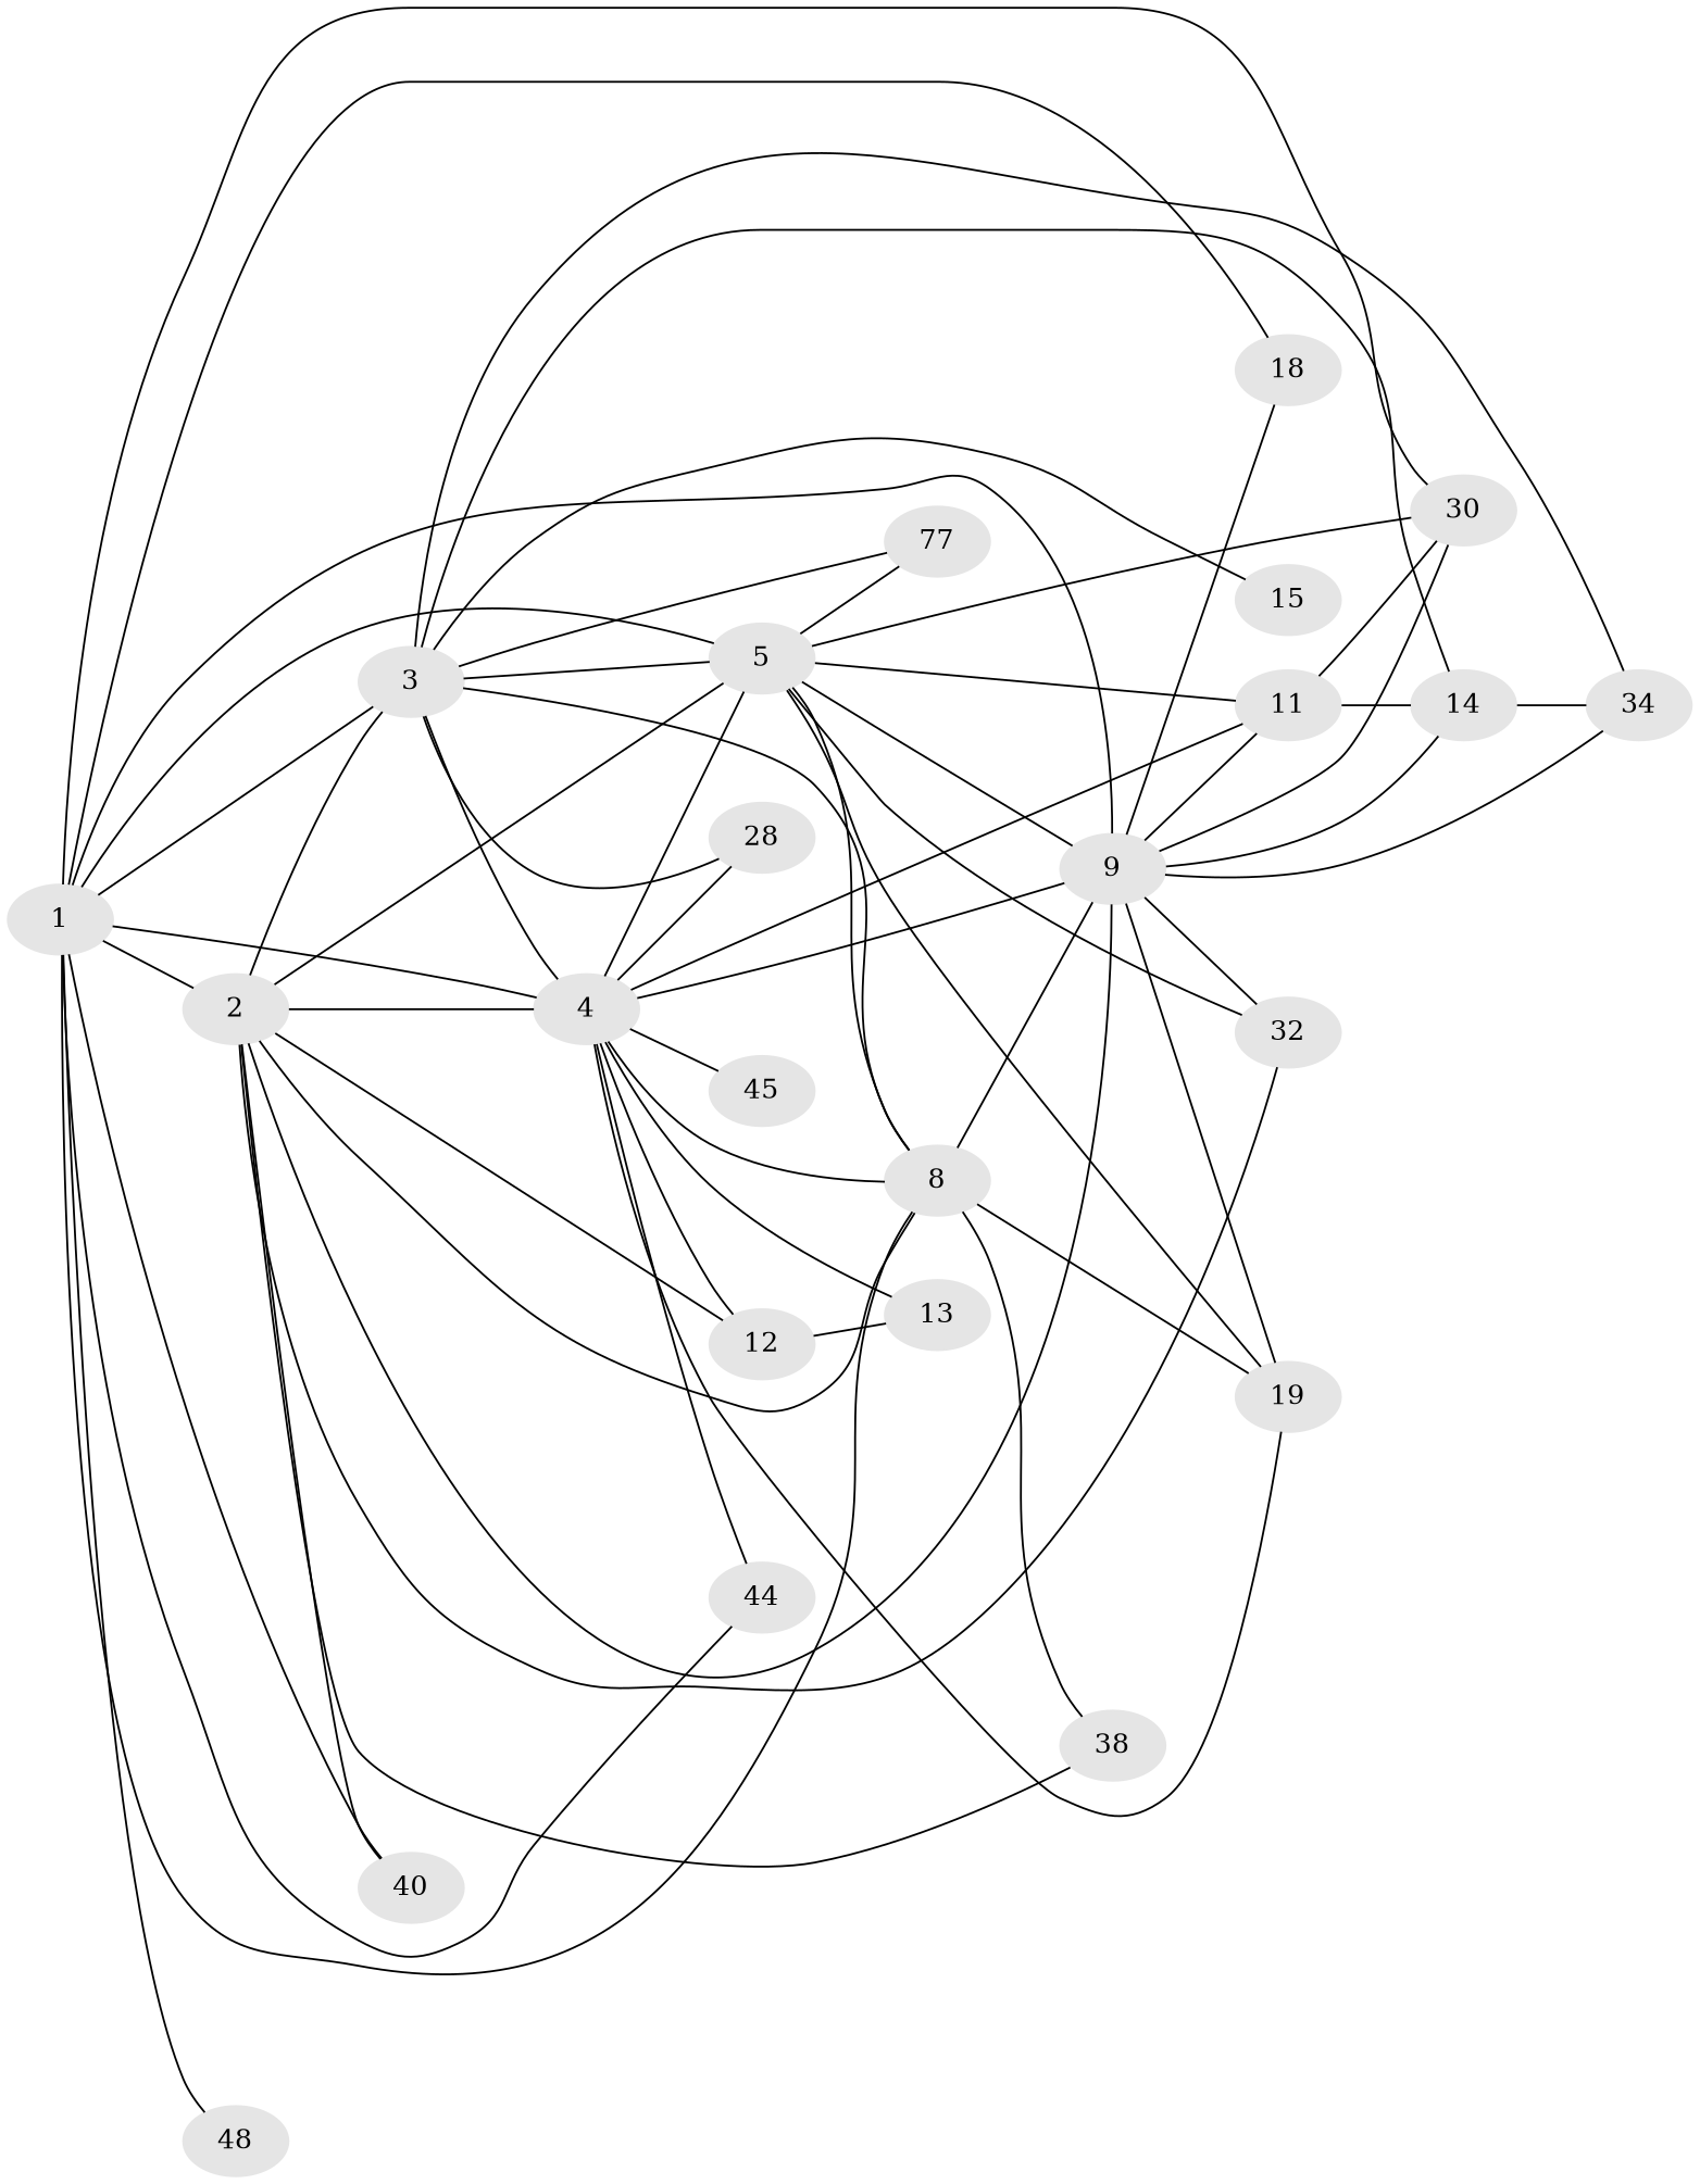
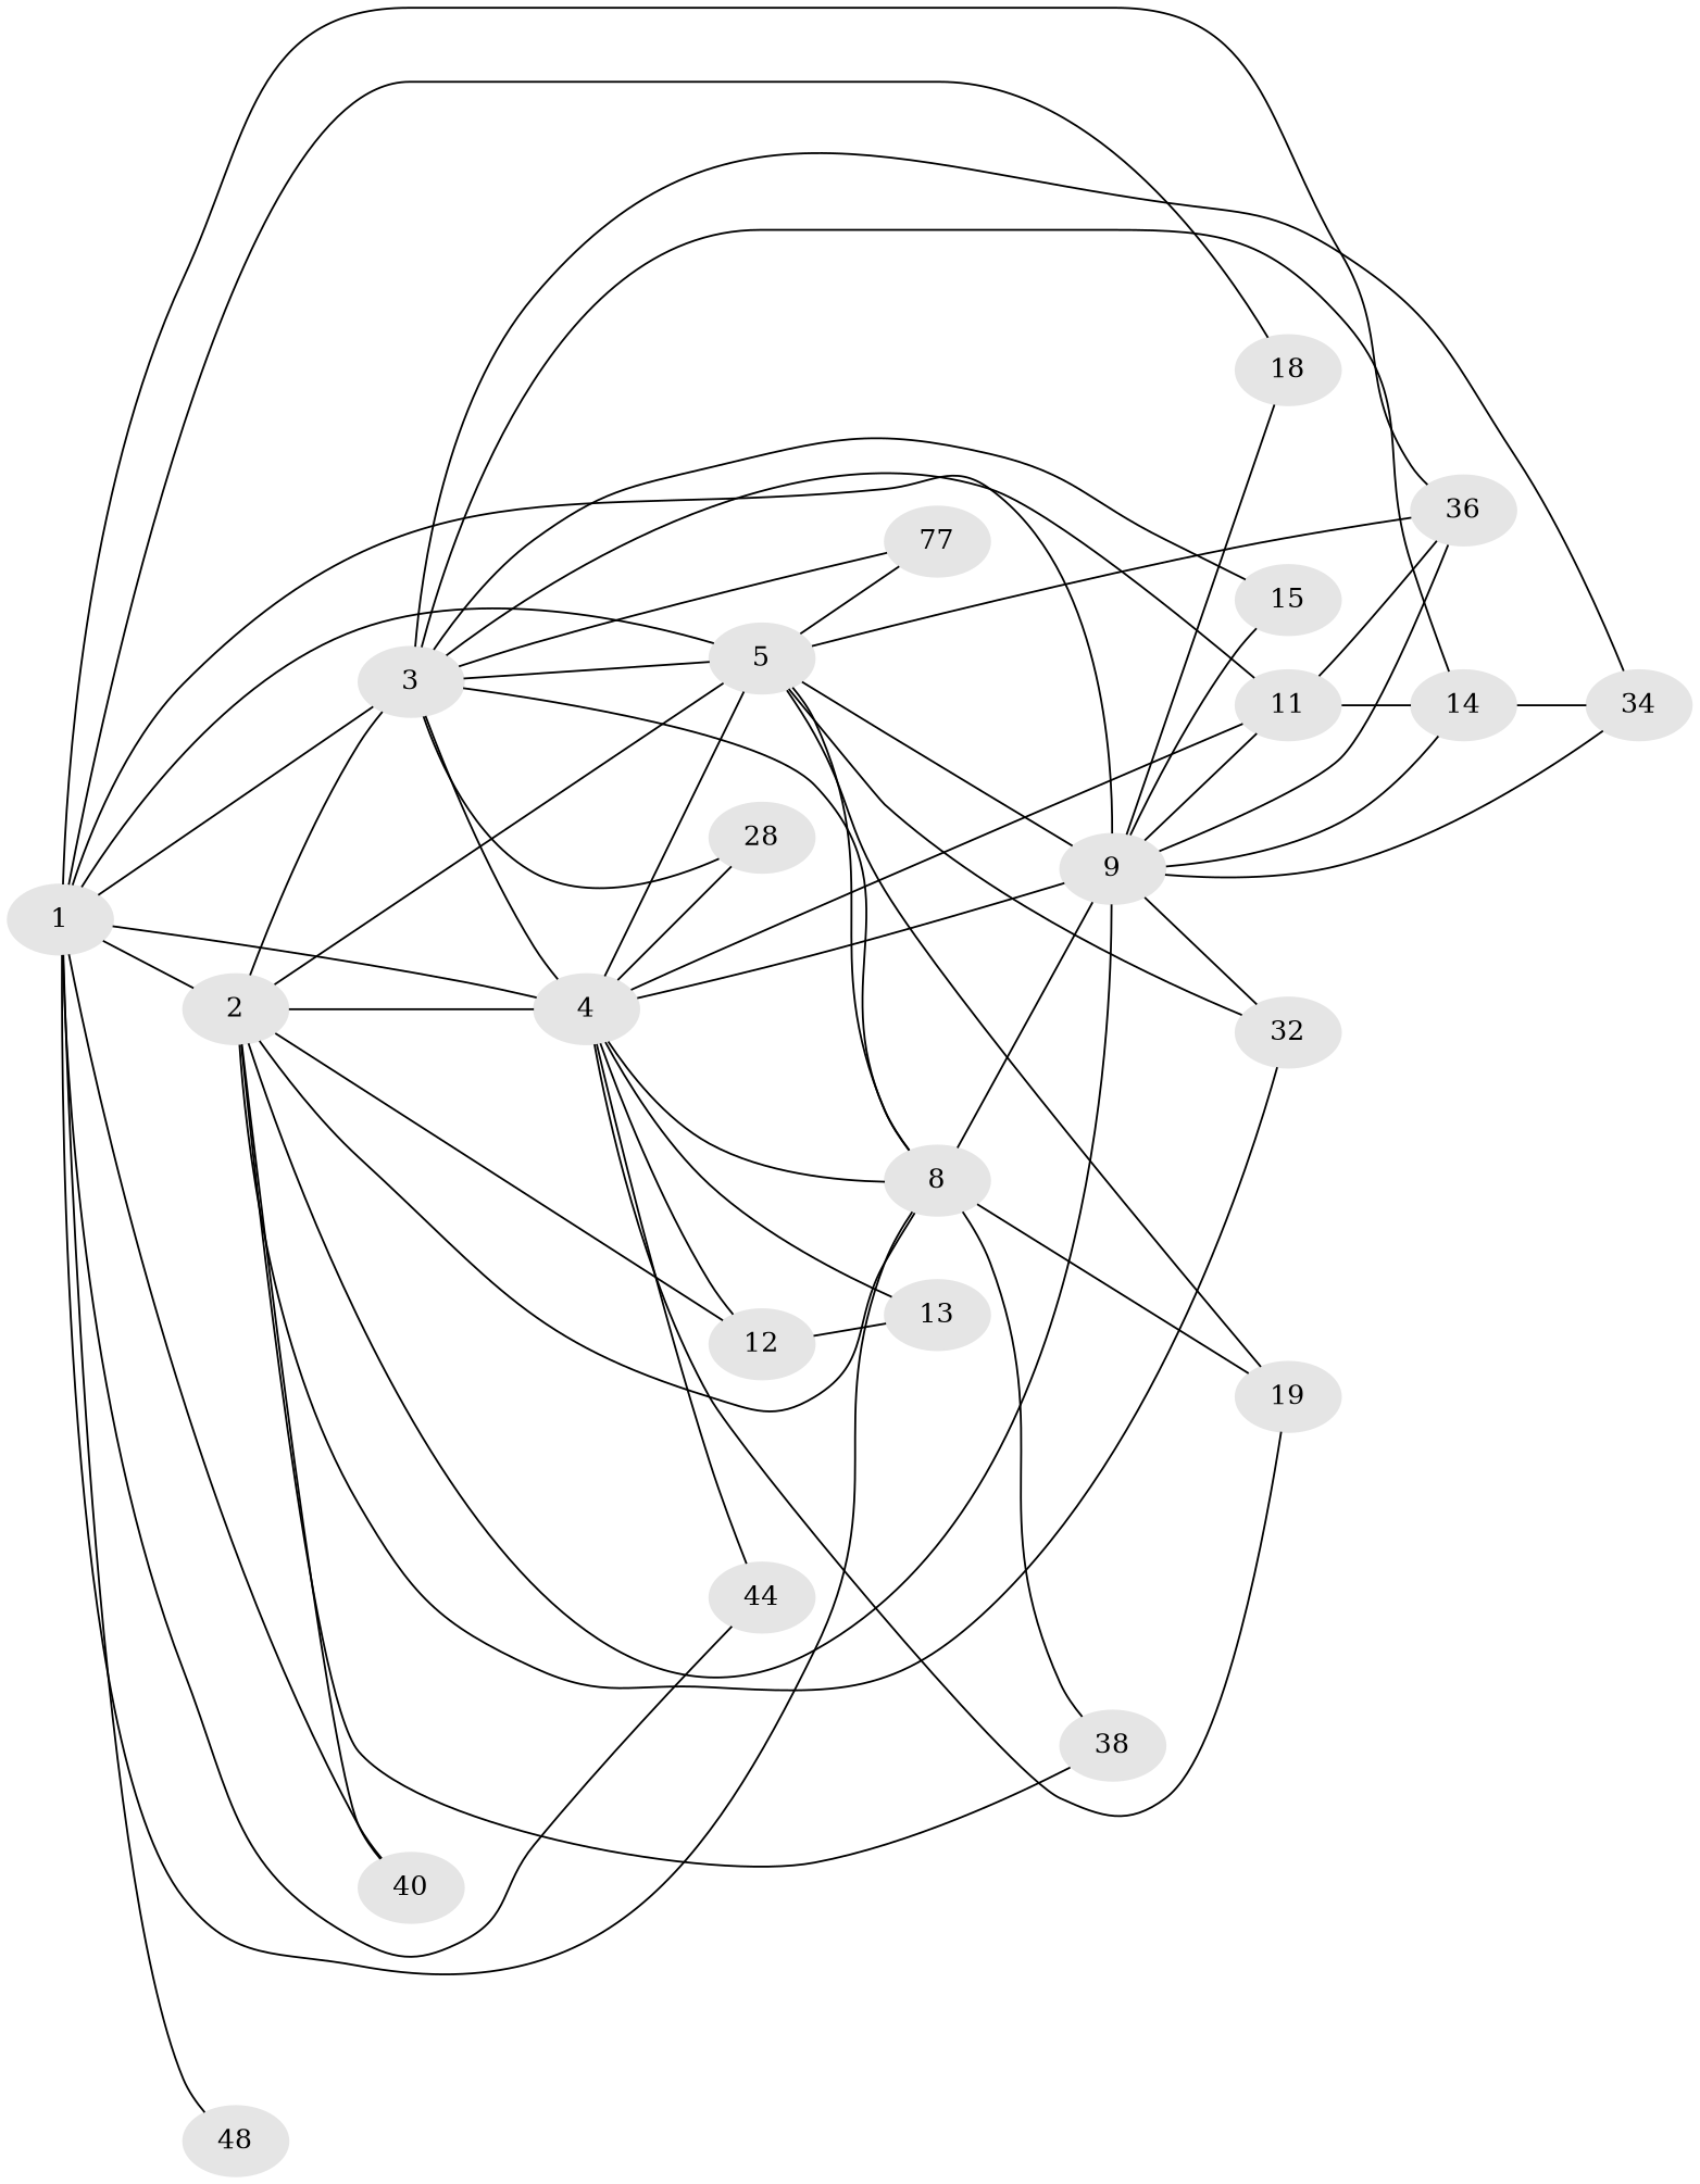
  graph {
    rankdir=LR
    node [color=gray90 style=filled]
    1 [super="+21"]
    2 [super="+22+50+42+29+10"]
    3
    4 [super="+7"]
    5 [super="+6+15"]
    8
    9 [super="+33+35+51"]
    18
-   30 [super="+49+31"]
+   30 [super="+49+31" label=36]
    40
    n11 [label=44]
    48
    38
    12 [super="+37"]
    32
    14
    n17 [label=15]
    n18 [label=77]
    28
    34 [super="+41"]
    11 [super="+39+16"]
    13
    19 [super="+20"]
-   45
    1 -- 2 [weight=4]
    1 -- 3
    1 -- 4 [weight=2]
    1 -- 5 [weight=2]
    1 -- 8
    1 -- 9
    1 -- 18
    1 -- 30 [weight=2]
    1 -- 40
    1 -- n11
    1 -- 48
    2 -- 3 [weight=4]
    2 -- 4 [weight=6]
    2 -- 5 [weight=5]
    2 -- 8 [weight=3]
    2 -- 9 [weight=3]
    2 -- 40
    2 -- 38
    2 -- 12
    2 -- 32
    3 -- 4 [weight=2]
    3 -- 5 [weight=2]
    3 -- 8
    3 -- 14
    3 -- n17
    3 -- n18
    3 -- 28
    3 -- 34
    4 -- 5 [weight=4]
    4 -- 8 [weight=2]
    4 -- 9 [weight=3]
    4 -- n11
    4 -- 12
    4 -- 28
    4 -- 11
    4 -- 13
    4 -- 19
-   4 -- 45 [weight=2]
    5 -- 8 [weight=3]
    5 -- 9 [weight=3]
    5 -- 30
    5 -- 32 [weight=2]
    5 -- n18
-   5 -- 11
+   3 -- 11
    5 -- 19
    8 -- 9 [weight=2]
    8 -- 38
    8 -- 19
    9 -- 18
    9 -- 30
    9 -- 32
    9 -- 14
-   9 -- 19
+   9 -- n17
    9 -- 34
    9 -- 11
    12 -- 13
    14 -- 34
    11 -- 30
    11 -- 14
  }
